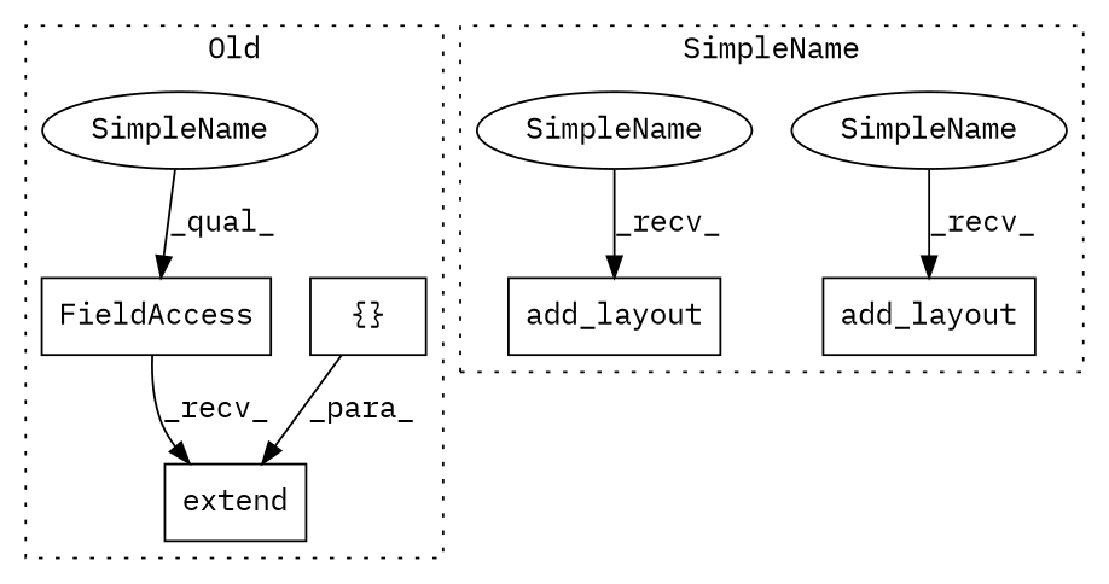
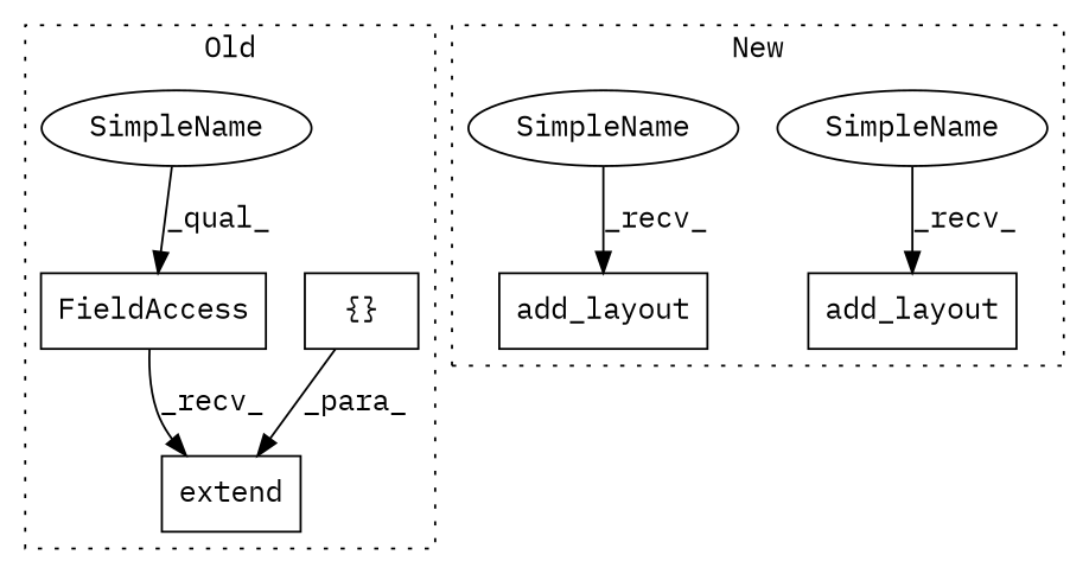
  digraph {
    fontname="IBM Plex Mono"
    node [a=32 l=1 s=739 shape=box fontname="IBM Plex Mono"]
    edge [fontname="IBM Plex Mono"]
    n1 [l="7,1" label=extend s="751,793"]
    n2 [a=4 l="1,1" label="{}" s="767,792"]
    n3 [a=22 l=11 label=FieldAccess]
    n4 [a=42 label=SimpleName shape=ellipse]
    n5 [l="11,1" label=add_layout s="762,780"]
    n6 [l="11,1" label=add_layout s="789,808"]
    n7 [a=42 label=SimpleName s=787 shape=ellipse]
    n8 [a=42 label=SimpleName s=760 shape=ellipse]
    subgraph cluster_1 {
      label=Old
      style=dotted
      n1
      n2
      n3
      n4
    }
    subgraph cluster_2 {
-     label=SimpleName
+     label=New
      style=dotted
      n5
      n6
      n7
      n8
    }
    n2 -> n1 [label=_para_]
    n3 -> n1 [label=_recv_]
    n4 -> n3 [label=_qual_]
    n7 -> n6 [label=_recv_]
    n8 -> n5 [label=_recv_]
  }
